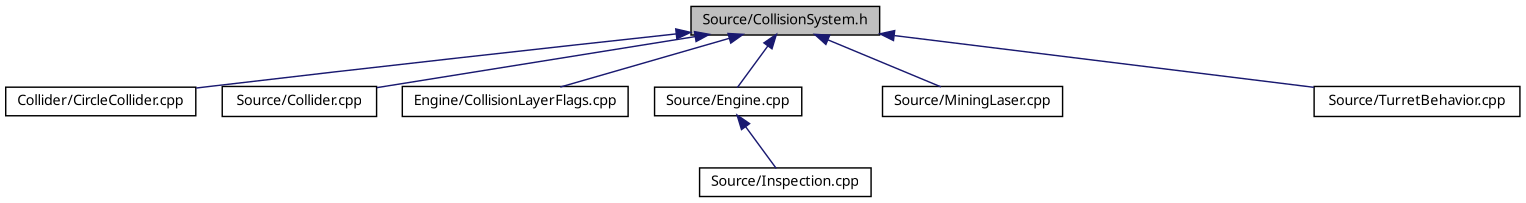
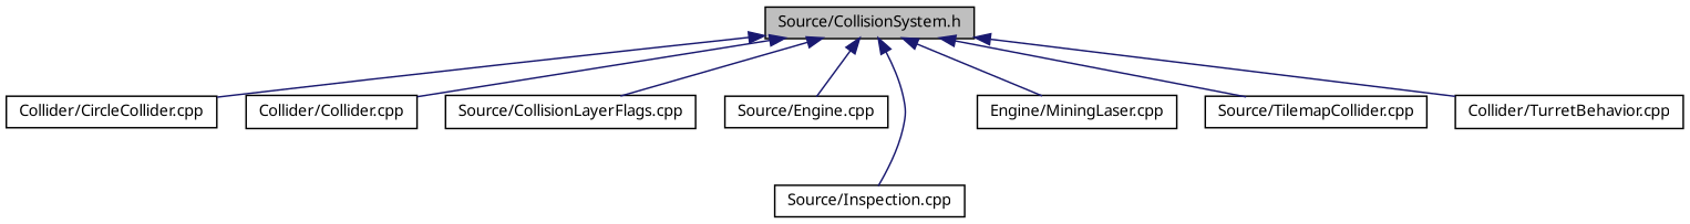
  digraph {
    fontname="Noto Sans"
    node [color=black fillcolor=white fontname="Noto Sans" fontsize=10 shape=record style=filled]
    edge [color=midnightblue dir=back fontname="Noto Sans" fontsize=10 labelfontname=Helvetica labelfontsize=10 style=solid]
    n1 [fillcolor=grey75 fontcolor=black height=0.2 label="Source/CollisionSystem.h" width=0.4]
    n2 [height=0.2 label="Collider/CircleCollider.cpp" width=0.4]
-   n3 [height=0.2 label="Source/Collider.cpp" width=0.4]
-   n4 [height=0.2 label="Engine/CollisionLayerFlags.cpp" width=0.4]
+   n3 [height=0.2 label="Collider/Collider.cpp" width=0.4]
+   n4 [height=0.2 label="Source/CollisionLayerFlags.cpp" width=0.4]
    n5 [height=0.2 label="Source/Engine.cpp" width=0.4]
    n6 [height=0.2 label="Source/Inspection.cpp" width=0.4]
-   n7 [height=0.2 label="Source/MiningLaser.cpp" width=0.4]
-   n9 [height=0.2 label="Source/TurretBehavior.cpp" width=0.4]
+   n7 [height=0.2 label="Engine/MiningLaser.cpp" width=0.4]
+   n8 [height=0.2 label="Source/TilemapCollider.cpp" width=0.4]
+   n9 [height=0.2 label="Collider/TurretBehavior.cpp" width=0.4]
    n1 -> n2
    n1 -> n3
    n1 -> n4
    n1 -> n5
-   n5 -> n6
+   n1 -> n6
    n1 -> n7
+   n1 -> n8
    n1 -> n9
  }
